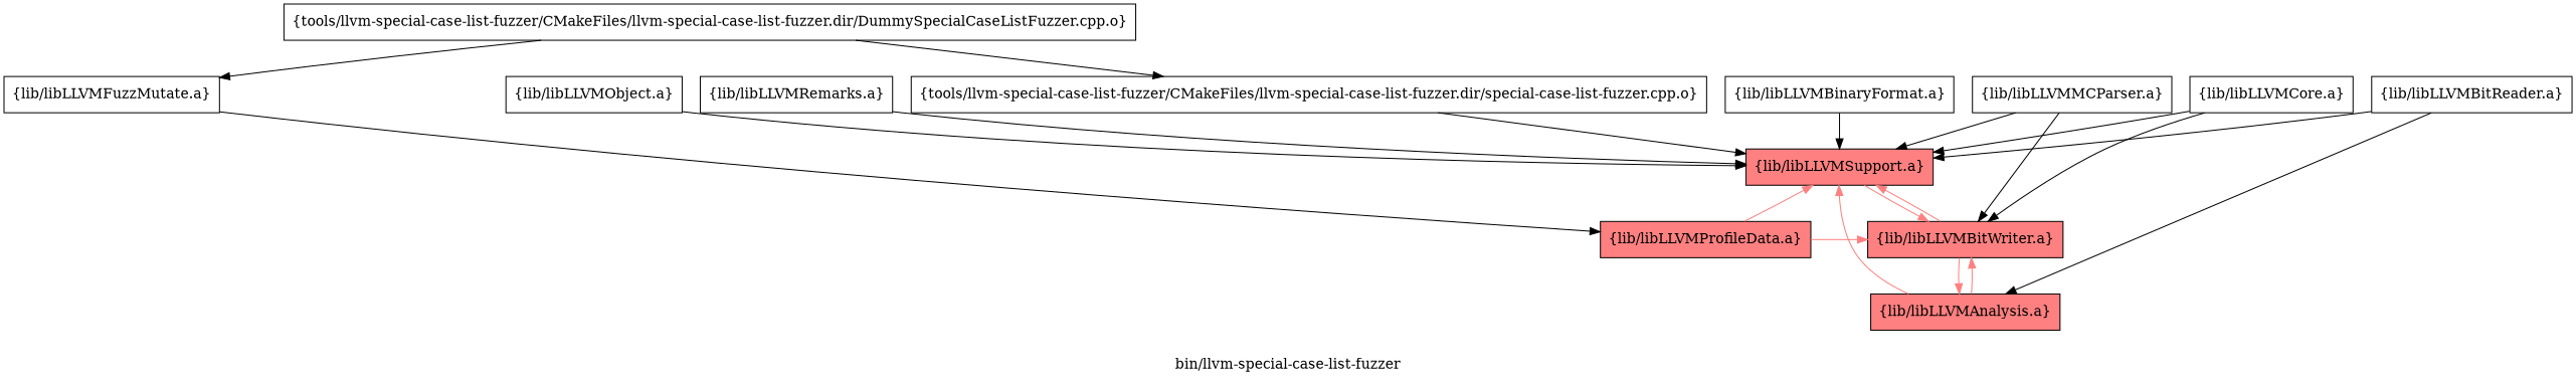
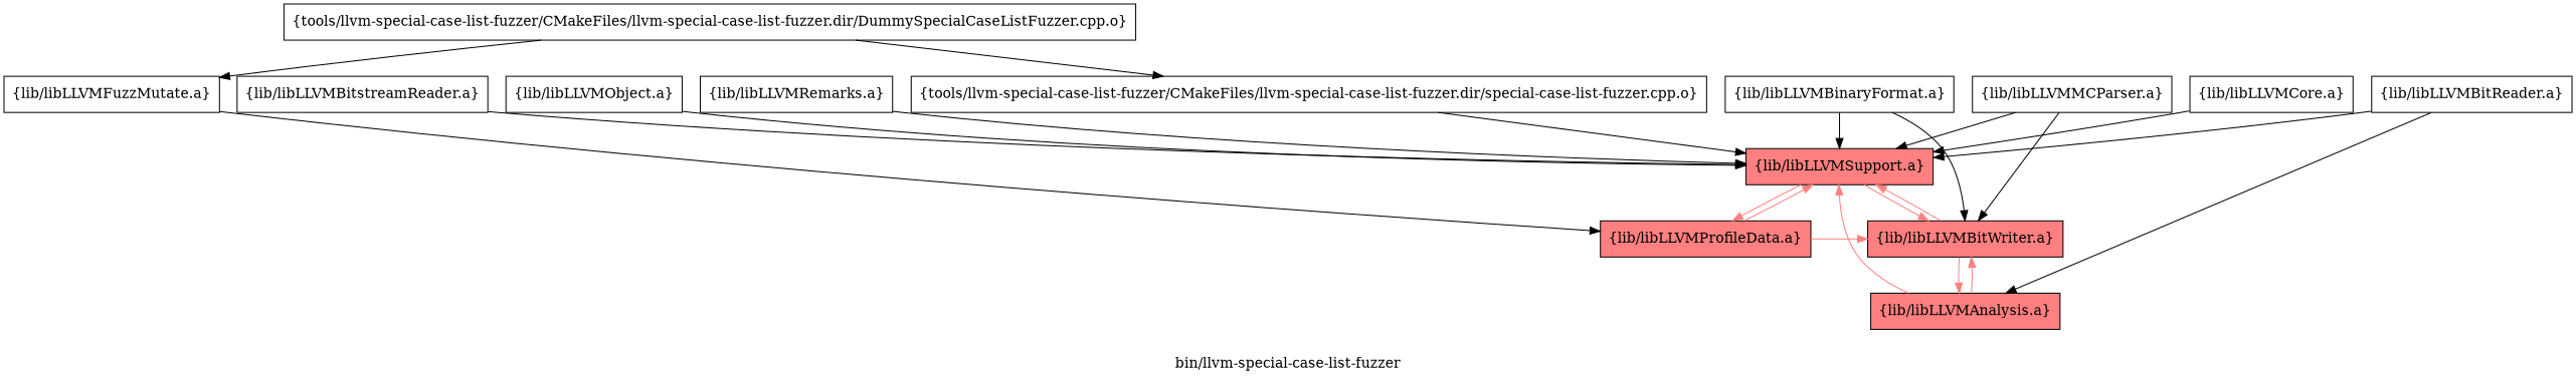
  digraph {
    label="bin/llvm-special-case-list-fuzzer"
    node [group=0 shape=box]
    n1 [label="{tools/llvm-special-case-list-fuzzer/CMakeFiles/llvm-special-case-list-fuzzer.dir/DummySpecialCaseListFuzzer.cpp.o}"]
    n2 [label="{tools/llvm-special-case-list-fuzzer/CMakeFiles/llvm-special-case-list-fuzzer.dir/special-case-list-fuzzer.cpp.o}"]
    n3 [label="{lib/libLLVMFuzzMutate.a}"]
    n4 [fillcolor="1.000000 0.5 1" group=1 label="{lib/libLLVMSupport.a}" style=filled]
    n5 [fillcolor="1.000000 0.5 1" group=1 label="{lib/libLLVMBitWriter.a}" style=filled]
    n6 [fillcolor="1.000000 0.5 1" group=1 label="{lib/libLLVMProfileData.a}" style=filled]
    n7 [fillcolor="1.000000 0.5 1" group=1 label="{lib/libLLVMAnalysis.a}" style=filled]
    n8 [label="{lib/libLLVMObject.a}"]
    n9 [label="{lib/libLLVMBitReader.a}"]
    n10 [label="{lib/libLLVMMCParser.a}"]
    n11 [label="{lib/libLLVMCore.a}"]
    n12 [label="{lib/libLLVMRemarks.a}"]
+   n13 [label="{lib/libLLVMBitstreamReader.a}"]
    n14 [label="{lib/libLLVMBinaryFormat.a}"]
    subgraph sub_1 {
      rank=same
      n1
    }
    subgraph sub_2 {
      rank=same
      n2
      n3
    }
    subgraph sub_3 {
      rank=same
      n4
    }
    subgraph sub_4 {
      rank=same
      n5
      n6
    }
    n1 -> n2
    n1 -> n3
    n2 -> n4
    n3 -> n6
    n4 -> n5 [color="1.000000 0.5 1"]
+   n4 -> n6 [color="1.000000 0.5 1"]
    n5 -> n4 [color="1.000000 0.5 1"]
    n5 -> n7 [color="1.000000 0.5 1"]
    n6 -> n4 [color="1.000000 0.5 1"]
    n6 -> n5 [color="1.000000 0.5 1"]
    n7 -> n4 [color="1.000000 0.5 1"]
    n7 -> n5 [color="1.000000 0.5 1"]
    n8 -> n4
    n9 -> n4
    n9 -> n7
    n10 -> n4
    n10 -> n5
    n11 -> n4
-   n11 -> n5
+   n14 -> n5
    n12 -> n4
+   n13 -> n4
    n14 -> n4
  }
